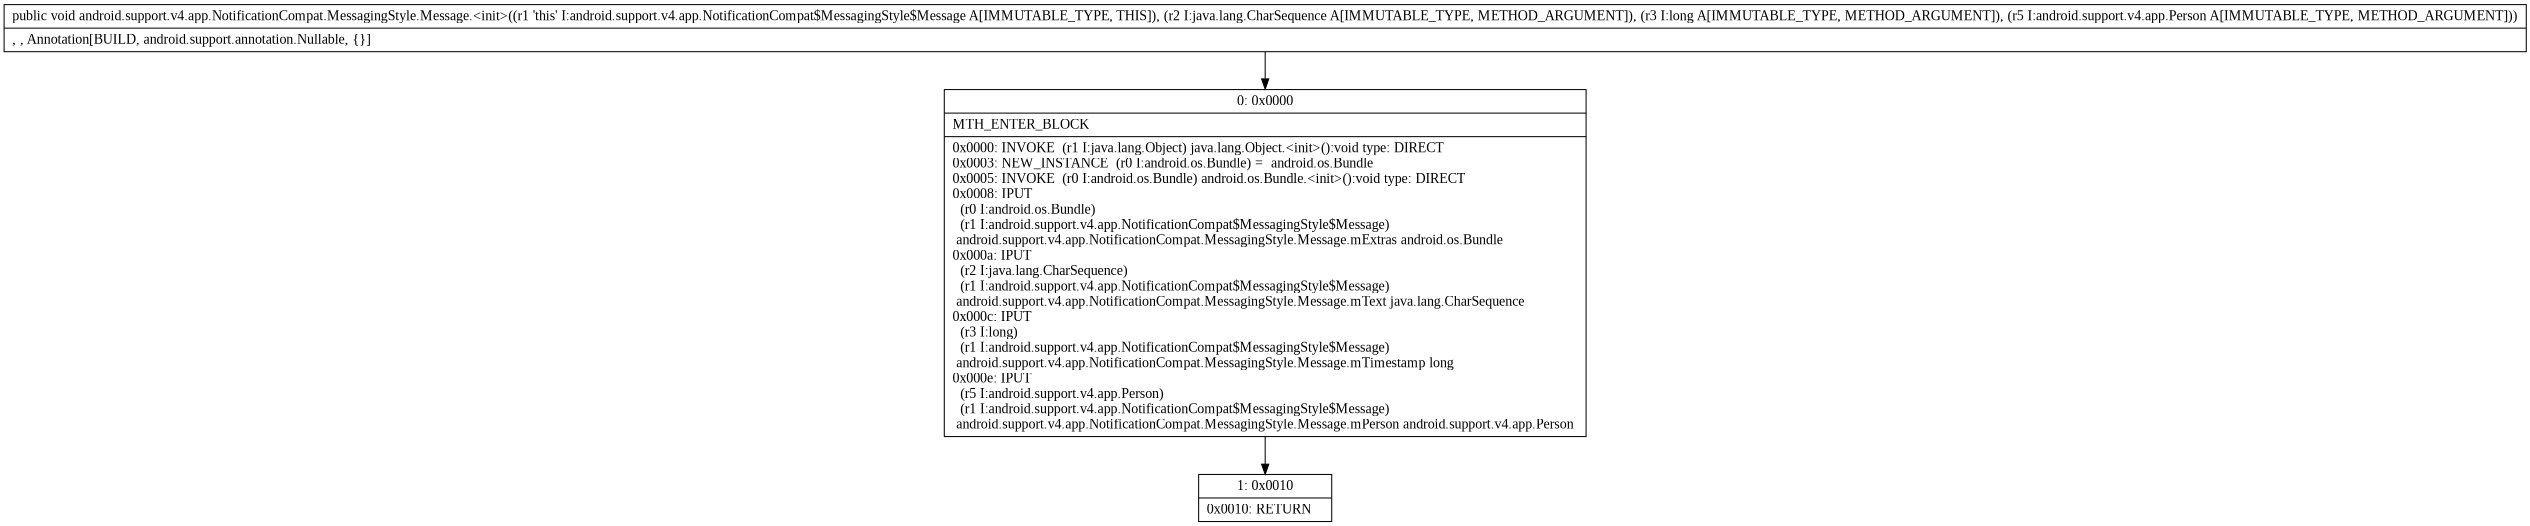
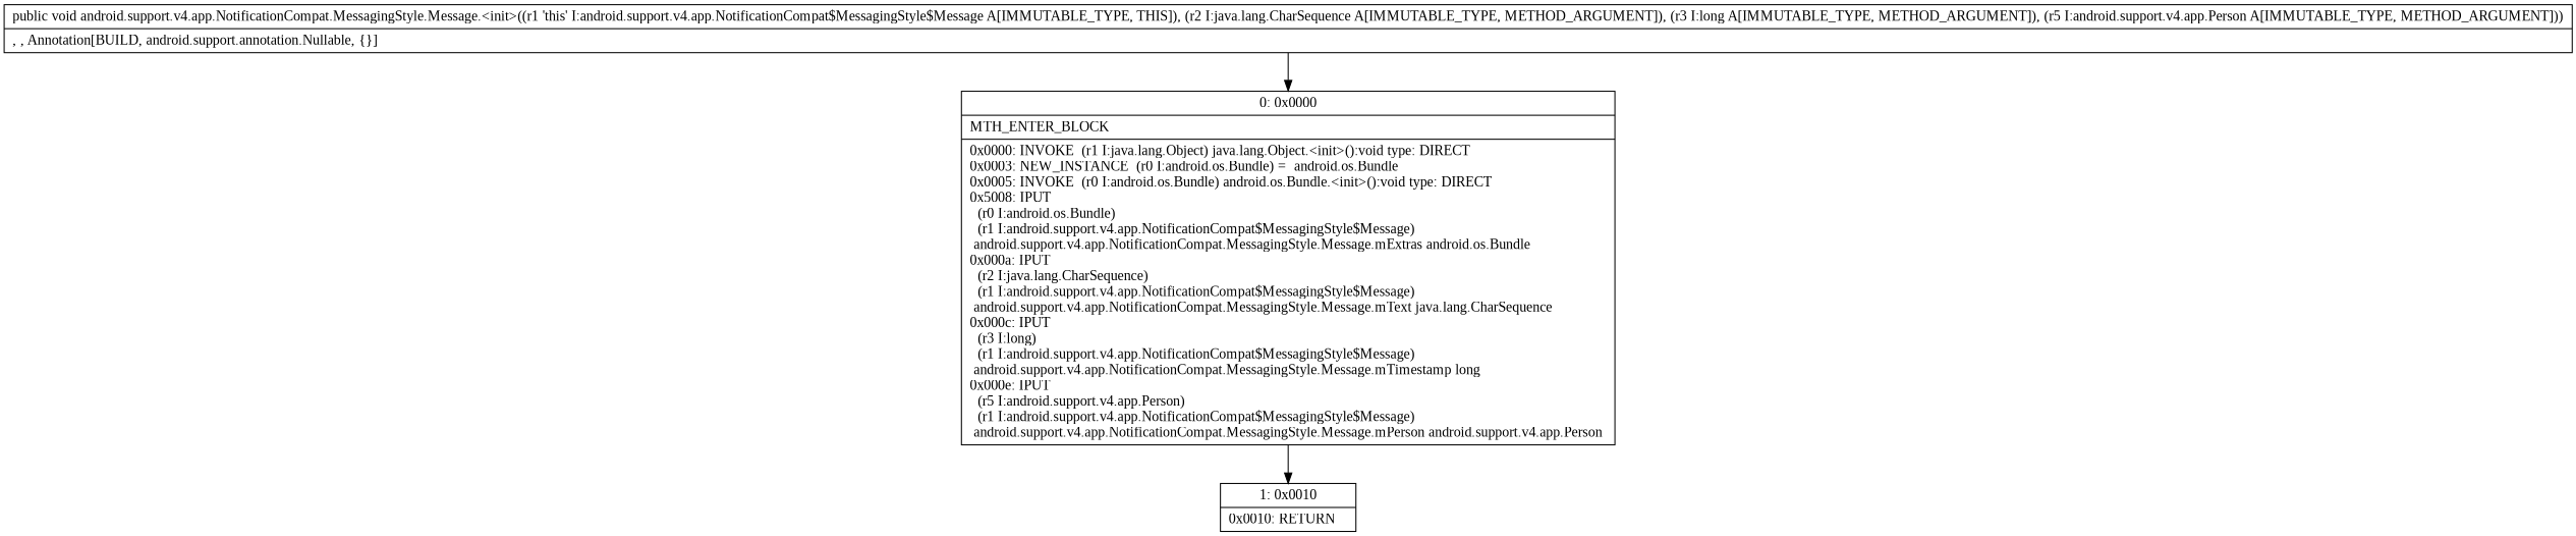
  digraph {
    fontname="Liberation Serif"
    node [shape=record fontname="Liberation Serif"]
    edge [fontname="Liberation Serif"]
-   n1 [label="{0\:\ 0x0000|MTH_ENTER_BLOCK\l|0x0000: INVOKE  (r1 I:java.lang.Object) java.lang.Object.\<init\>():void type: DIRECT \l0x0003: NEW_INSTANCE  (r0 I:android.os.Bundle) =  android.os.Bundle \l0x0005: INVOKE  (r0 I:android.os.Bundle) android.os.Bundle.\<init\>():void type: DIRECT \l0x0008: IPUT  \l  (r0 I:android.os.Bundle)\l  (r1 I:android.support.v4.app.NotificationCompat$MessagingStyle$Message)\l android.support.v4.app.NotificationCompat.MessagingStyle.Message.mExtras android.os.Bundle \l0x000a: IPUT  \l  (r2 I:java.lang.CharSequence)\l  (r1 I:android.support.v4.app.NotificationCompat$MessagingStyle$Message)\l android.support.v4.app.NotificationCompat.MessagingStyle.Message.mText java.lang.CharSequence \l0x000c: IPUT  \l  (r3 I:long)\l  (r1 I:android.support.v4.app.NotificationCompat$MessagingStyle$Message)\l android.support.v4.app.NotificationCompat.MessagingStyle.Message.mTimestamp long \l0x000e: IPUT  \l  (r5 I:android.support.v4.app.Person)\l  (r1 I:android.support.v4.app.NotificationCompat$MessagingStyle$Message)\l android.support.v4.app.NotificationCompat.MessagingStyle.Message.mPerson android.support.v4.app.Person \l}"]
+   n1 [label="{0\:\ 0x0000|MTH_ENTER_BLOCK\l|0x0000: INVOKE  (r1 I:java.lang.Object) java.lang.Object.\<init\>():void type: DIRECT \l0x0003: NEW_INSTANCE  (r0 I:android.os.Bundle) =  android.os.Bundle \l0x0005: INVOKE  (r0 I:android.os.Bundle) android.os.Bundle.\<init\>():void type: DIRECT \l0x5008: IPUT  \l  (r0 I:android.os.Bundle)\l  (r1 I:android.support.v4.app.NotificationCompat$MessagingStyle$Message)\l android.support.v4.app.NotificationCompat.MessagingStyle.Message.mExtras android.os.Bundle \l0x000a: IPUT  \l  (r2 I:java.lang.CharSequence)\l  (r1 I:android.support.v4.app.NotificationCompat$MessagingStyle$Message)\l android.support.v4.app.NotificationCompat.MessagingStyle.Message.mText java.lang.CharSequence \l0x000c: IPUT  \l  (r3 I:long)\l  (r1 I:android.support.v4.app.NotificationCompat$MessagingStyle$Message)\l android.support.v4.app.NotificationCompat.MessagingStyle.Message.mTimestamp long \l0x000e: IPUT  \l  (r5 I:android.support.v4.app.Person)\l  (r1 I:android.support.v4.app.NotificationCompat$MessagingStyle$Message)\l android.support.v4.app.NotificationCompat.MessagingStyle.Message.mPerson android.support.v4.app.Person \l}"]
    n2 [label="{1\:\ 0x0010|0x0010: RETURN   \l}"]
    n3 [label="{public void android.support.v4.app.NotificationCompat.MessagingStyle.Message.\<init\>((r1 'this' I:android.support.v4.app.NotificationCompat$MessagingStyle$Message A[IMMUTABLE_TYPE, THIS]), (r2 I:java.lang.CharSequence A[IMMUTABLE_TYPE, METHOD_ARGUMENT]), (r3 I:long A[IMMUTABLE_TYPE, METHOD_ARGUMENT]), (r5 I:android.support.v4.app.Person A[IMMUTABLE_TYPE, METHOD_ARGUMENT]))  | , , Annotation[BUILD, android.support.annotation.Nullable, \{\}]\l}"]
    n1 -> n2
    n3 -> n1
  }
